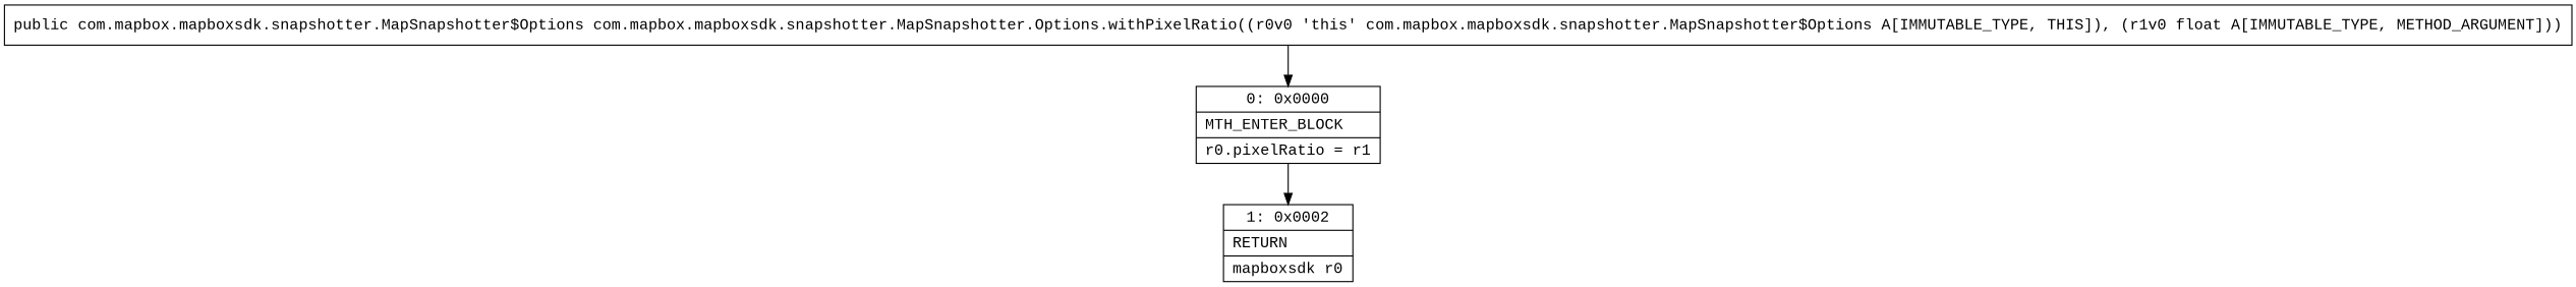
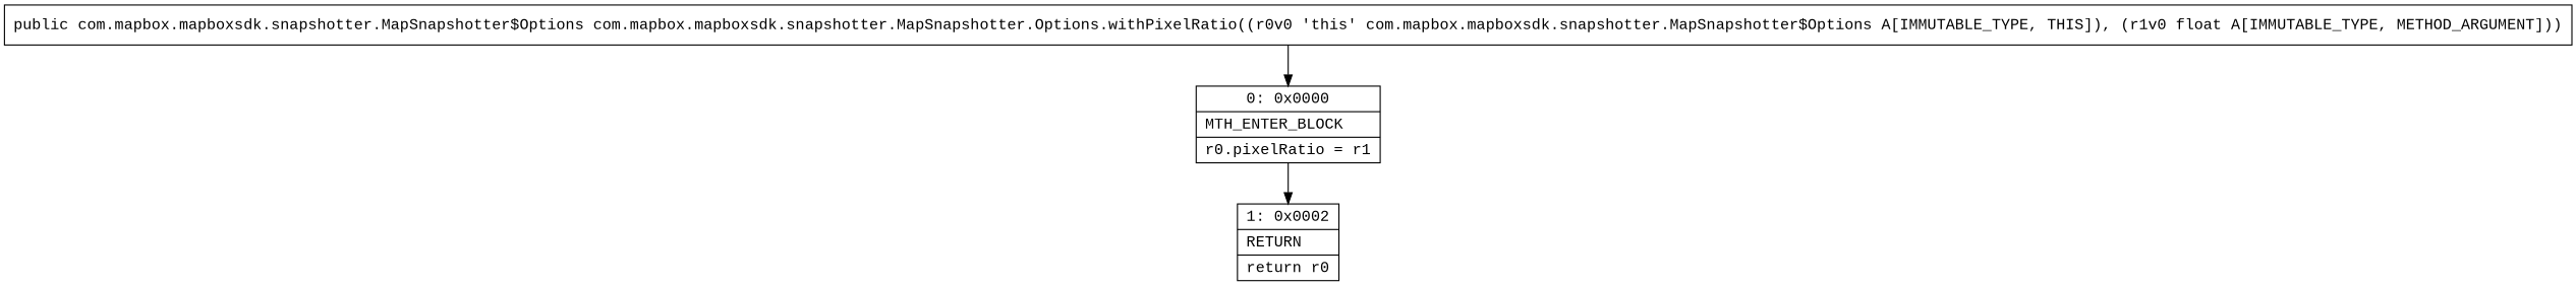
  digraph {
    fontname="Liberation Mono"
    node [shape=record fontname="Liberation Mono"]
    edge [fontname="Liberation Mono"]
    n1 [label="{0\:\ 0x0000|MTH_ENTER_BLOCK\l|r0.pixelRatio = r1\l}"]
-   n2 [label="{1\:\ 0x0002|RETURN\l|mapboxsdk r0\l}"]
+   n2 [label="{1\:\ 0x0002|RETURN\l|return r0\l}"]
    n3 [label="{public com.mapbox.mapboxsdk.snapshotter.MapSnapshotter$Options com.mapbox.mapboxsdk.snapshotter.MapSnapshotter.Options.withPixelRatio((r0v0 'this' com.mapbox.mapboxsdk.snapshotter.MapSnapshotter$Options A[IMMUTABLE_TYPE, THIS]), (r1v0 float A[IMMUTABLE_TYPE, METHOD_ARGUMENT])) }"]
    n1 -> n2
    n3 -> n1
  }
